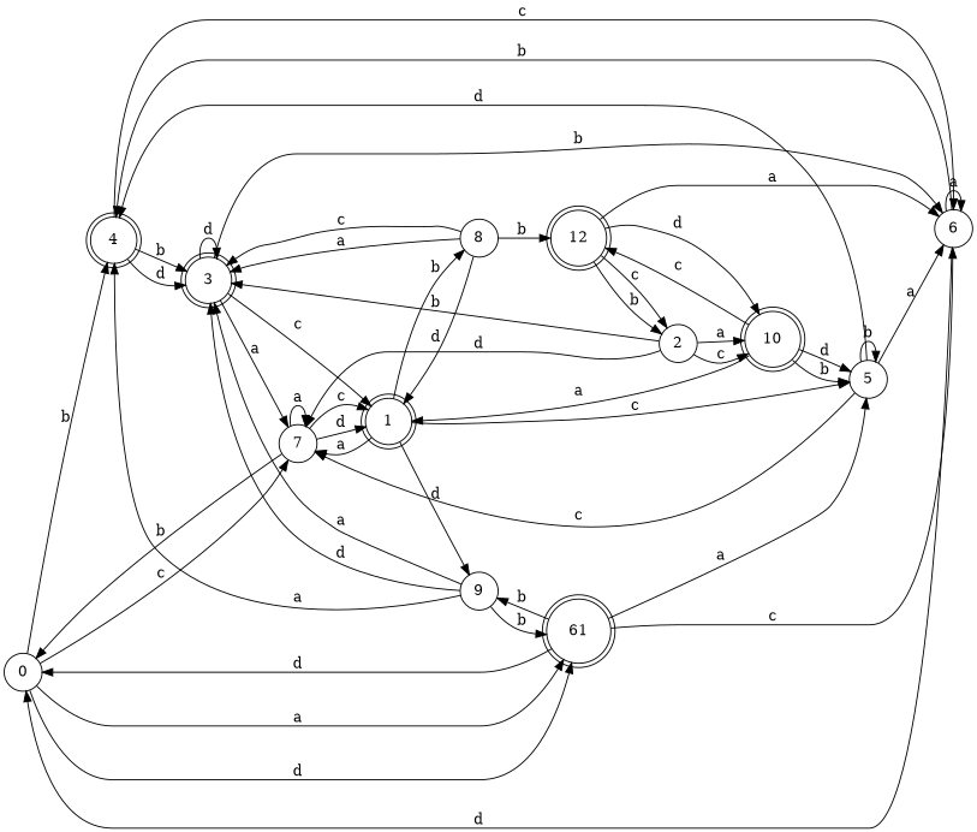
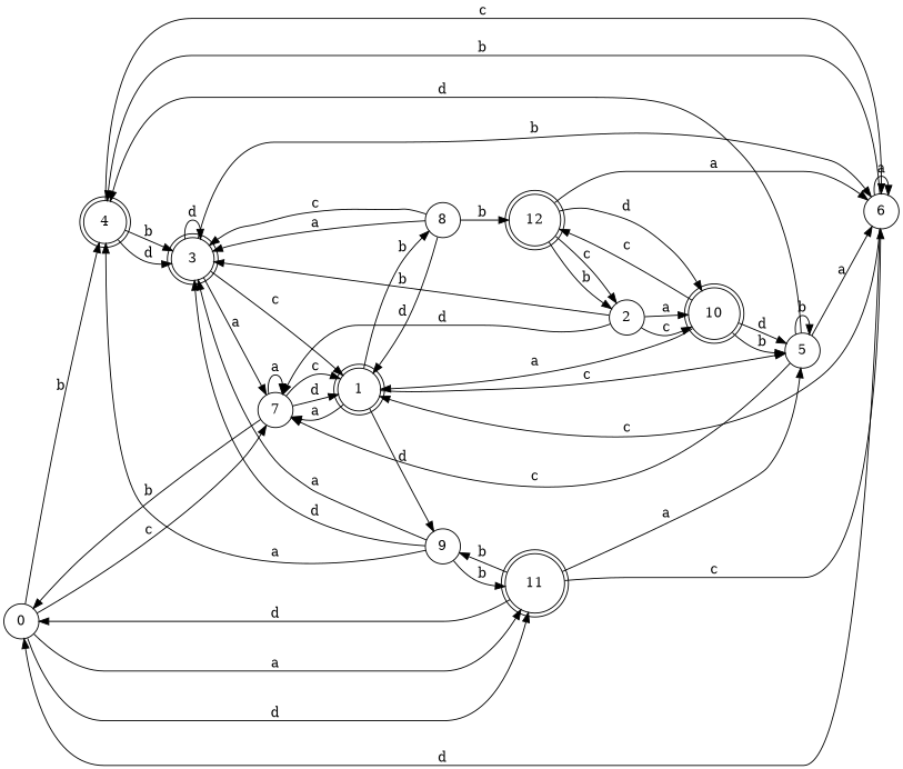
  digraph {
    rankdir=LR
    node [color=black fillcolor=white shape=circle style=filled]
    n1 [label=0]
    n2 [label=4 shape=doublecircle style="rounded,filled"]
    n3 [label=7]
-   n4 [label=61 shape=doublecircle style="rounded,filled"]
+   n4 [label=11 shape=doublecircle style="rounded,filled"]
    n5 [label=3 shape=doublecircle style="rounded,filled"]
    n6 [label=6]
    n7 [label=1 shape=doublecircle style="rounded,filled"]
    n8 [label=5]
    n9 [label=9]
    n10 [label=8]
    n11 [label=12 shape=doublecircle style="rounded,filled"]
    n12 [label=2]
    n13 [label=10 shape=doublecircle style="rounded,filled"]
    n1 -> n2 [label=b]
    n1 -> n3 [label=c]
    n1 -> n4 [label=a]
    n1 -> n4 [label=d]
    n2 -> n5 [label=b]
    n2 -> n5 [label=d]
    n2 -> n6 [label=c]
    n3 -> n1 [label=b]
    n3 -> n3 [label=a]
    n3 -> n7 [label=c]
    n3 -> n7 [label=d]
    n4 -> n1 [label=d]
    n4 -> n6 [label=c]
    n4 -> n8 [label=a]
    n4 -> n9 [label=b]
    n5 -> n3 [label=a]
    n5 -> n5 [label=d]
    n5 -> n6 [label=b]
    n5 -> n7 [label=c]
    n6 -> n1 [label=d]
    n6 -> n2 [label=b]
    n6 -> n6 [label=a]
+   n6 -> n7 [label=c]
    n7 -> n3 [label=a]
    n7 -> n8 [label=c]
    n7 -> n9 [label=d]
    n7 -> n10 [label=b]
    n8 -> n2 [label=d]
    n8 -> n3 [label=c]
    n8 -> n6 [label=a]
    n8 -> n8 [label=b]
    n9 -> n2 [label=a]
    n9 -> n4 [label=b]
    n9 -> n5 [label=a]
    n9 -> n5 [label=d]
    n10 -> n5 [label=a]
    n10 -> n5 [label=c]
    n10 -> n7 [label=d]
    n10 -> n11 [label=b]
    n11 -> n6 [label=a]
    n11 -> n12 [label=b]
    n11 -> n12 [label=c]
    n11 -> n13 [label=d]
    n12 -> n3 [label=d]
    n12 -> n5 [label=b]
    n12 -> n13 [label=a]
    n12 -> n13 [label=c]
    n13 -> n7 [label=a]
    n13 -> n8 [label=b]
    n13 -> n8 [label=d]
    n13 -> n11 [label=c]
  }
